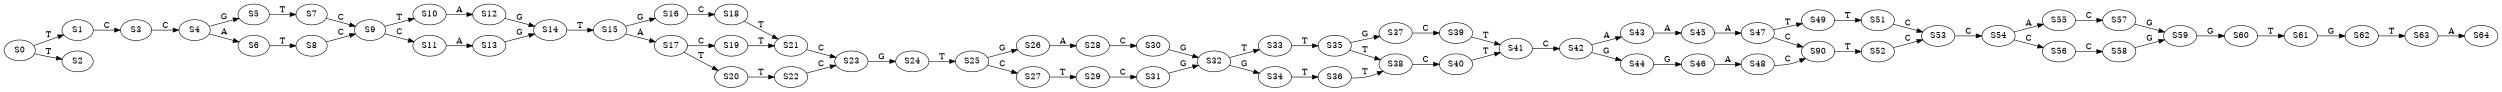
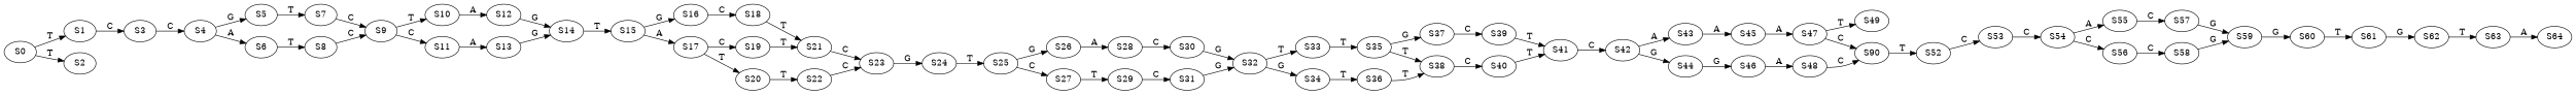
  strict digraph {
    rankdir=LR
    S0
    S1
    S2
    S3
    S4
    S5
    S6
    S7
    S8
    S9
    S10
    S11
    S12
    S13
    S14
    S15
    S16
    S17
    S18
    S19
    S20
    S21
    S22
    S23
    S24
    S25
    S26
    S27
    S28
    S29
    S30
    S31
    S32
    S33
    S34
    S35
    S36
    S37
    S38
    S39
    S40
    S41
    S42
    S43
    S44
    S45
    S46
    S47
    S48
    S49
    n51 [label=S90]
-   S51
    S52
    S53
    S54
    S55
    S56
    S57
    S58
    S59
    S60
    S61
    S62
    S63
    S64
    S0 -> S1 [label=T]
    S0 -> S2 [label=T]
    S1 -> S3 [label=C]
    S3 -> S4 [label=C]
    S4 -> S5 [label=G]
    S4 -> S6 [label=A]
    S5 -> S7 [label=T]
    S6 -> S8 [label=T]
    S7 -> S9 [label=C]
    S8 -> S9 [label=C]
    S9 -> S10 [label=T]
    S9 -> S11 [label=C]
    S10 -> S12 [label=A]
    S11 -> S13 [label=A]
    S12 -> S14 [label=G]
    S13 -> S14 [label=G]
    S14 -> S15 [label=T]
    S15 -> S16 [label=G]
    S15 -> S17 [label=A]
    S16 -> S18 [label=C]
    S17 -> S19 [label=C]
    S17 -> S20 [label=T]
    S18 -> S21 [label=T]
    S19 -> S21 [label=T]
    S20 -> S22 [label=T]
    S21 -> S23 [label=C]
    S22 -> S23 [label=C]
    S23 -> S24 [label=G]
    S24 -> S25 [label=T]
    S25 -> S26 [label=G]
    S25 -> S27 [label=C]
    S26 -> S28 [label=A]
    S27 -> S29 [label=T]
    S28 -> S30 [label=C]
    S29 -> S31 [label=C]
    S30 -> S32 [label=G]
    S31 -> S32 [label=G]
    S32 -> S33 [label=T]
    S32 -> S34 [label=G]
    S33 -> S35 [label=T]
    S34 -> S36 [label=T]
    S35 -> S37 [label=G]
    S35 -> S38 [label=T]
    S36 -> S38 [label=T]
    S37 -> S39 [label=C]
    S38 -> S40 [label=C]
    S39 -> S41 [label=T]
    S40 -> S41 [label=T]
    S41 -> S42 [label=C]
    S42 -> S43 [label=A]
    S42 -> S44 [label=G]
    S43 -> S45 [label=A]
    S44 -> S46 [label=G]
    S45 -> S47 [label=A]
    S46 -> S48 [label=A]
    S47 -> S49 [label=T]
    S47 -> n51 [label=C]
    S48 -> n51 [label=C]
-   S49 -> S51 [label=T]
    n51 -> S52 [label=T]
-   S51 -> S53 [label=C]
    S52 -> S53 [label=C]
    S53 -> S54 [label=C]
    S54 -> S55 [label=A]
    S54 -> S56 [label=C]
    S55 -> S57 [label=C]
    S56 -> S58 [label=C]
    S57 -> S59 [label=G]
    S58 -> S59 [label=G]
    S59 -> S60 [label=G]
    S60 -> S61 [label=T]
    S61 -> S62 [label=G]
    S62 -> S63 [label=T]
    S63 -> S64 [label=A]
  }
